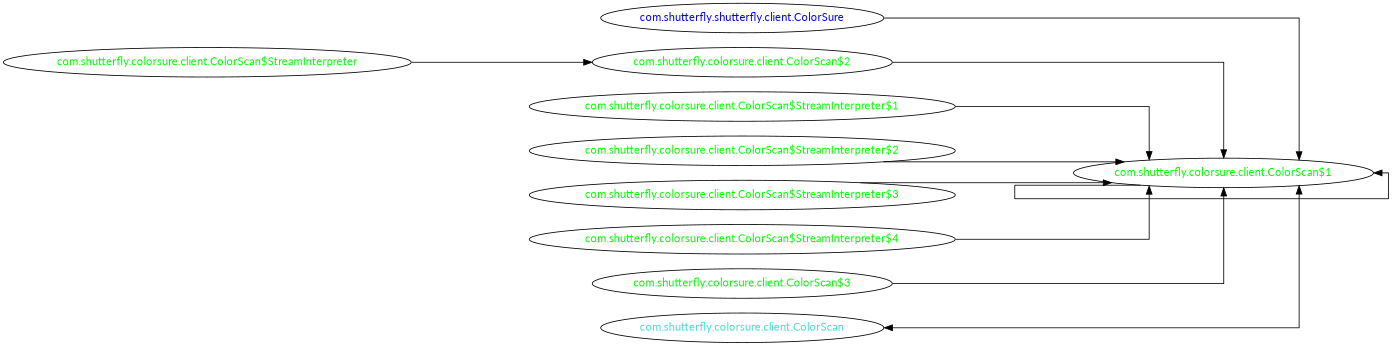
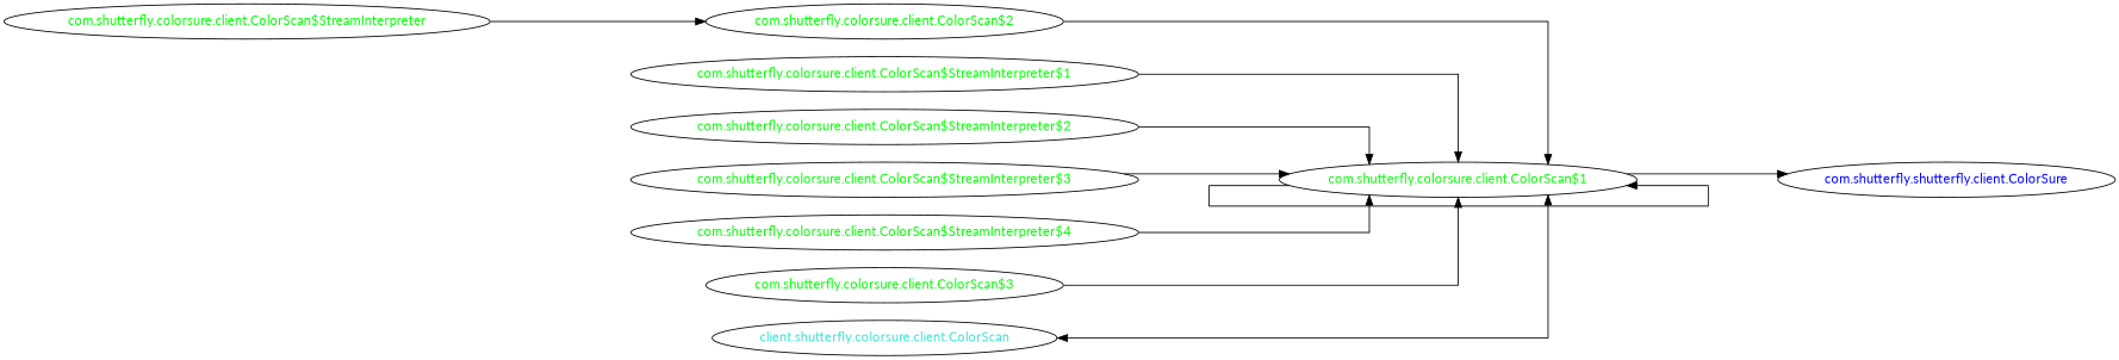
  digraph {
    concentrate=true
    fontname=Lato
    rankdir=LR
    ranksep=2.0
    splines=ortho
    node [fontcolor=green fontname=Lato]
    edge [fontname=Lato]
    "com.shutterfly.colorsure.client.ColorScan$1"
    n2 [fontcolor=blue label="com.shutterfly.shutterfly.client.ColorSure"]
    "com.shutterfly.colorsure.client.ColorScan$StreamInterpreter"
    "com.shutterfly.colorsure.client.ColorScan$2"
    "com.shutterfly.colorsure.client.ColorScan$StreamInterpreter$1"
    "com.shutterfly.colorsure.client.ColorScan$StreamInterpreter$2"
    "com.shutterfly.colorsure.client.ColorScan$StreamInterpreter$3"
    "com.shutterfly.colorsure.client.ColorScan$StreamInterpreter$4"
    "com.shutterfly.colorsure.client.ColorScan$3"
-   "com.shutterfly.colorsure.client.ColorScan" [fontcolor=turquoise]
+   "com.shutterfly.colorsure.client.ColorScan" [fontcolor=turquoise label="client.shutterfly.colorsure.client.ColorScan"]
    "com.shutterfly.colorsure.client.ColorScan$1" -> "com.shutterfly.colorsure.client.ColorScan$1"
-   n2 -> "com.shutterfly.colorsure.client.ColorScan$1"
+   "com.shutterfly.colorsure.client.ColorScan$1" -> n2
    "com.shutterfly.colorsure.client.ColorScan$StreamInterpreter" -> "com.shutterfly.colorsure.client.ColorScan$2"
    "com.shutterfly.colorsure.client.ColorScan$2" -> "com.shutterfly.colorsure.client.ColorScan$1"
    "com.shutterfly.colorsure.client.ColorScan$StreamInterpreter$1" -> "com.shutterfly.colorsure.client.ColorScan$1"
    "com.shutterfly.colorsure.client.ColorScan$StreamInterpreter$2" -> "com.shutterfly.colorsure.client.ColorScan$1"
    "com.shutterfly.colorsure.client.ColorScan$StreamInterpreter$3" -> "com.shutterfly.colorsure.client.ColorScan$1"
    "com.shutterfly.colorsure.client.ColorScan$StreamInterpreter$4" -> "com.shutterfly.colorsure.client.ColorScan$1"
    "com.shutterfly.colorsure.client.ColorScan$3" -> "com.shutterfly.colorsure.client.ColorScan$1"
    "com.shutterfly.colorsure.client.ColorScan" -> "com.shutterfly.colorsure.client.ColorScan$1" [dir=both]
  }
